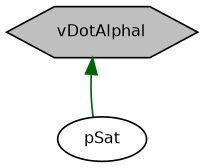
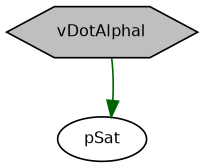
  digraph {
    rankdir=TB
    fontname="DejaVu Sans"
    node [color=black fontname="DejaVu Sans" fontsize=10]
    n1 [fillcolor=grey75 fontcolor=black height=0.2 label=vDotAlphal shape=hexagon style=filled width=0.4]
    n2 [height=0.2 label=pSat shape=ellipse width=0.4]
-   n1 -> n2 [color=darkgreen dir=back fontname="DejaVu Sans" fontsize=10 labelfontname=Helvetica labelfontsize=10 style=solid]
+   n2 -> n1 [color=darkgreen dir=back fontname="DejaVu Sans" fontsize=10 labelfontname=Helvetica labelfontsize=10 style=solid]
  }
